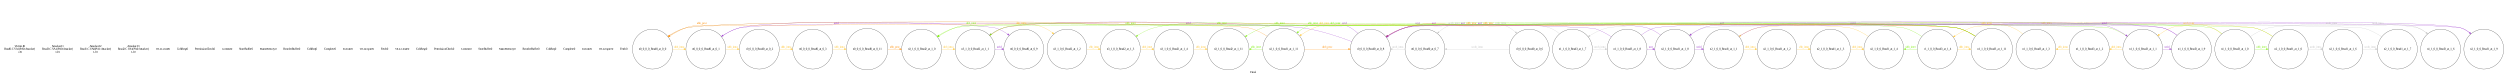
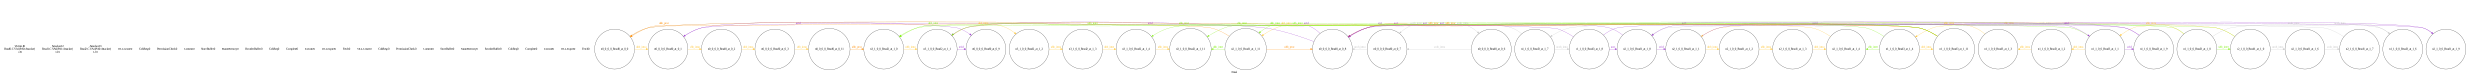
  digraph {
    fontname="Liberation Serif"
    label=Final
    splines=true
    node [fontname="Liberation Serif" shape=circle]
    edge [color=goldenrod1 constraint=false fontcolor=goldenrod1 fontname="Liberation Serif"]
    n1 [label="Victim.I0\nRead0.C VA1(PA0:Attacker)\nL10\n" shape=none]
-   n2 [label="Attacker.I1\nRead3.C VA1(PA0:Attacker)\nL10\n" shape=none]
    n3 [label="Attacker.I2\nRead1.C VA0(PA1:Attacker)\nL10\n" shape=none]
    n4 [label="Attacker.I3\nRead2.C VA1(PA0:Attacker)\nL10\n" shape=none]
    n5 [label=ViCLCreate0 shape=none]
    n6 [label=CohResp0 shape=none]
    n7 [label=PermissionCheck0 shape=none]
    n8 [label=Commit0 shape=none]
    n9 [label=StoreBuffer0 shape=none]
    n10 [label=MainMemory0 shape=none]
    n11 [label=ReorderBuffer0 shape=none]
    n12 [label=CohReq0 shape=none]
    n13 [label=Complete0 shape=none]
    n14 [label=Execute0 shape=none]
    n15 [label=ViCLExpire0 shape=none]
    n16 [label=Fetch0 shape=none]
    n17 [label=ViCLCreate0 shape=none]
    n18 [label=CohResp0 shape=none]
    n19 [label=PermissionCheck0 shape=none]
    n20 [label=Commit0 shape=none]
    n21 [label=StoreBuffer0 shape=none]
    n22 [label=MainMemory0 shape=none]
    n23 [label=ReorderBuffer0 shape=none]
    n24 [label=CohReq0 shape=none]
    n25 [label=Complete0 shape=none]
    n26 [label=Execute0 shape=none]
    n27 [label=ViCLExpire0 shape=none]
    n28 [label=Fetch0 shape=none]
    n0_0_0_0_Read0_at_0_0
    n0_0_0_0_Read0_at_0_1
    n0_0_0_0_Read0_at_0_6
    n0_0_0_0_Read0_at_0_2
    n0_0_0_0_Read0_at_0_9
    n0_0_0_0_Read0_at_0_7
    n0_0_0_0_Read0_at_0_3
    n0_0_0_0_Read0_at_0_11
    n3_1_0_0_Read2_at_1_0
    n0_0_0_0_Read0_at_0_8
    n3_1_0_0_Read2_at_1_1
    n3_1_0_0_Read2_at_1_2
    n2_1_0_0_Read1_at_1_0
    n2_1_0_0_Read1_at_1_1
    n2_1_0_0_Read1_at_1_6
    n2_1_0_0_Read1_at_1_2
    n2_1_0_0_Read1_at_1_9
    n2_1_0_0_Read1_at_1_7
    n2_1_0_0_Read1_at_1_3
    n2_1_0_0_Read1_at_1_4
    n2_1_0_0_Read1_at_1_11
    n3_1_0_0_Read2_at_1_11
    n3_1_0_0_Read2_at_1_4
    n2_1_0_0_Read1_at_1_8
    n3_1_0_0_Read2_at_1_3
    n1_1_0_0_Read3_at_1_0
    n1_1_0_0_Read3_at_1_1
    n1_1_0_0_Read3_at_1_6
    n1_1_0_0_Read3_at_1_2
    n1_1_0_0_Read3_at_1_9
    n1_1_0_0_Read3_at_1_7
    n1_1_0_0_Read3_at_1_3
    n1_1_0_0_Read3_at_1_4
    n1_1_0_0_Read3_at_1_11
    n1_1_0_0_Read3_at_1_8
    n0_0_0_0_Read0_at_0_0 -> n0_0_0_0_Read0_at_0_1 [label=uhb_intra]
    n0_0_0_0_Read0_at_0_0 -> n0_0_0_0_Read0_at_0_6 [color=gray fontcolor=gray label=ucoh_intra]
    n0_0_0_0_Read0_at_0_1 -> n0_0_0_0_Read0_at_0_2 [label=uhb_intra]
    n0_0_0_0_Read0_at_0_1 -> n0_0_0_0_Read0_at_0_9 [color=darkorchid fontcolor=darkorchid label=uvicl]
    n0_0_0_0_Read0_at_0_6 -> n0_0_0_0_Read0_at_0_7 [color=gray fontcolor=gray label=ucoh_intra]
    n0_0_0_0_Read0_at_0_2 -> n0_0_0_0_Read0_at_0_3 [label=uhb_intra]
    n0_0_0_0_Read0_at_0_7 -> n0_0_0_0_Read0_at_0_8 [color=gray fontcolor=gray label=ucoh_intra]
    n0_0_0_0_Read0_at_0_3 -> n0_0_0_0_Read0_at_0_11 [label=uhb_intra]
    n0_0_0_0_Read0_at_0_11 -> n3_1_0_0_Read2_at_1_0 [color=darkorange fontcolor=darkorange label=uhb_proc]
    n3_1_0_0_Read2_at_1_0 -> n3_1_0_0_Read2_at_1_1 [label=uhb_intra]
    n0_0_0_0_Read0_at_0_8 -> n0_0_0_0_Read0_at_0_1 [color=darkorchid fontcolor=darkorchid label=uvicl]
    n0_0_0_0_Read0_at_0_8 -> n3_1_0_0_Read2_at_1_1 [color=darkorchid fontcolor=darkorchid label=uvicl]
    n3_1_0_0_Read2_at_1_1 -> n0_0_0_0_Read0_at_0_9 [color=darkorchid fontcolor=darkorchid label=uvicl]
    n3_1_0_0_Read2_at_1_1 -> n3_1_0_0_Read2_at_1_2 [label=uhb_intra]
    n3_1_0_0_Read2_at_1_2 -> n3_1_0_0_Read2_at_1_3 [label=uhb_intra]
    n2_1_0_0_Read1_at_1_0 -> n3_1_0_0_Read2_at_1_0 [color=chartreuse2 fontcolor=chartreuse2 label=uhb_inter]
    n2_1_0_0_Read1_at_1_0 -> n2_1_0_0_Read1_at_1_1 [label=uhb_intra]
    n2_1_0_0_Read1_at_1_0 -> n2_1_0_0_Read1_at_1_6 [color=gray fontcolor=gray label=ucoh_intra]
    n2_1_0_0_Read1_at_1_1 -> n2_1_0_0_Read1_at_1_2 [label=uhb_intra]
    n2_1_0_0_Read1_at_1_1 -> n2_1_0_0_Read1_at_1_9 [color=darkorchid fontcolor=darkorchid label=uvicl]
    n2_1_0_0_Read1_at_1_6 -> n2_1_0_0_Read1_at_1_7 [color=gray fontcolor=gray label=ucoh_intra]
    n2_1_0_0_Read1_at_1_2 -> n2_1_0_0_Read1_at_1_3 [label=uhb_intra]
    n2_1_0_0_Read1_at_1_9 -> n0_0_0_0_Read0_at_0_8 [color=darkorchid fontcolor=darkorchid label=ucci]
    n2_1_0_0_Read1_at_1_7 -> n2_1_0_0_Read1_at_1_8 [color=gray fontcolor=gray label=ucoh_intra]
    n2_1_0_0_Read1_at_1_3 -> n2_1_0_0_Read1_at_1_4 [label=uhb_intra]
    n2_1_0_0_Read1_at_1_4 -> n2_1_0_0_Read1_at_1_11 [label=uhb_intra]
    n2_1_0_0_Read1_at_1_11 -> n0_0_0_0_Read0_at_0_0 [color=darkorange fontcolor=darkorange label=uhb_proc]
    n2_1_0_0_Read1_at_1_11 -> n0_0_0_0_Read0_at_0_8 [color=darkorange fontcolor=darkorange label=uhb_proc]
    n2_1_0_0_Read1_at_1_11 -> n3_1_0_0_Read2_at_1_11 [color=chartreuse2 fontcolor=chartreuse2 label=uhb_inter]
    n3_1_0_0_Read2_at_1_4 -> n3_1_0_0_Read2_at_1_11 [label=uhb_intra]
    n2_1_0_0_Read1_at_1_8 -> n0_0_0_0_Read0_at_0_8 [color=darkorchid fontcolor=darkorchid label=ucci]
    n2_1_0_0_Read1_at_1_8 -> n2_1_0_0_Read1_at_1_1 [color=darkorchid fontcolor=darkorchid label=uvicl]
    n3_1_0_0_Read2_at_1_3 -> n3_1_0_0_Read2_at_1_4 [label=uhb_inter]
    n1_1_0_0_Read3_at_1_0 -> n3_1_0_0_Read2_at_1_0 [color=chartreuse2 fontcolor=chartreuse2 label=uhb_inter]
    n1_1_0_0_Read3_at_1_0 -> n2_1_0_0_Read1_at_1_0 [color=chartreuse2 fontcolor=chartreuse2 label=uhb_inter]
-   n1_1_0_0_Read3_at_1_0 -> n1_1_0_0_Read3_at_1_1 [label=ucoh_inter]
+   n1_1_0_0_Read3_at_1_0 -> n1_1_0_0_Read3_at_1_1 [label=uhb_intra]
    n1_1_0_0_Read3_at_1_0 -> n1_1_0_0_Read3_at_1_6 [color=gray fontcolor=gray label=ucoh_intra]
    n1_1_0_0_Read3_at_1_1 -> n3_1_0_0_Read2_at_1_1 [color=chartreuse2 fontcolor=chartreuse2 label=uhb_inter]
    n1_1_0_0_Read3_at_1_1 -> n1_1_0_0_Read3_at_1_2 [label=uhb_intra]
    n1_1_0_0_Read3_at_1_1 -> n1_1_0_0_Read3_at_1_9 [color=darkorchid fontcolor=darkorchid label=uvicl]
    n1_1_0_0_Read3_at_1_6 -> n1_1_0_0_Read3_at_1_7 [color=gray fontcolor=gray label=ucoh_intra]
    n1_1_0_0_Read3_at_1_2 -> n1_1_0_0_Read3_at_1_3 [label=uhb_intra]
    n1_1_0_0_Read3_at_1_9 -> n0_0_0_0_Read0_at_0_8 [color=darkorchid fontcolor=darkorchid label=ucci]
    n1_1_0_0_Read3_at_1_9 -> n2_1_0_0_Read1_at_1_8 [color=darkorchid fontcolor=darkorchid label=ucci]
    n1_1_0_0_Read3_at_1_7 -> n0_0_0_0_Read0_at_0_7 [color=gray fontcolor=gray label=ucoh_inter]
    n1_1_0_0_Read3_at_1_7 -> n1_1_0_0_Read3_at_1_8 [color=gray fontcolor=gray label=ucoh_intra]
    n1_1_0_0_Read3_at_1_3 -> n1_1_0_0_Read3_at_1_4 [label=uhb_intra]
    n1_1_0_0_Read3_at_1_4 -> n2_1_0_0_Read1_at_1_4 [color=chartreuse2 fontcolor=chartreuse2 label=uhb_inter]
-   n1_1_0_0_Read3_at_1_4 -> n3_1_0_0_Read2_at_1_3 [color=chartreuse2 fontcolor=chartreuse2 label=uhb_inter]
+   n1_1_0_0_Read3_at_1_4 -> n3_1_0_0_Read2_at_1_4 [color=chartreuse2 fontcolor=chartreuse2 label=uhb_inter]
    n1_1_0_0_Read3_at_1_4 -> n1_1_0_0_Read3_at_1_11 [label=uhb_intra]
    n1_1_0_0_Read3_at_1_11 -> n0_0_0_0_Read0_at_0_0 [color=darkorange fontcolor=darkorange label=uhb_proc]
    n1_1_0_0_Read3_at_1_11 -> n0_0_0_0_Read0_at_0_8 [color=darkorange fontcolor=darkorange label=uhb_proc]
    n1_1_0_0_Read3_at_1_11 -> n2_1_0_0_Read1_at_1_11 [color=chartreuse2 fontcolor=chartreuse2 label=uhb_inter]
    n1_1_0_0_Read3_at_1_11 -> n3_1_0_0_Read2_at_1_11 [color=chartreuse2 fontcolor=chartreuse2 label=uhb_inter]
    n1_1_0_0_Read3_at_1_8 -> n0_0_0_0_Read0_at_0_8 [color=darkorchid fontcolor=darkorchid label=ucci]
    n1_1_0_0_Read3_at_1_8 -> n2_1_0_0_Read1_at_1_8 [color=darkorchid fontcolor=darkorchid label=ucci]
    n1_1_0_0_Read3_at_1_8 -> n1_1_0_0_Read3_at_1_1 [color=darkorchid fontcolor=darkorchid label=uvicl]
  }
